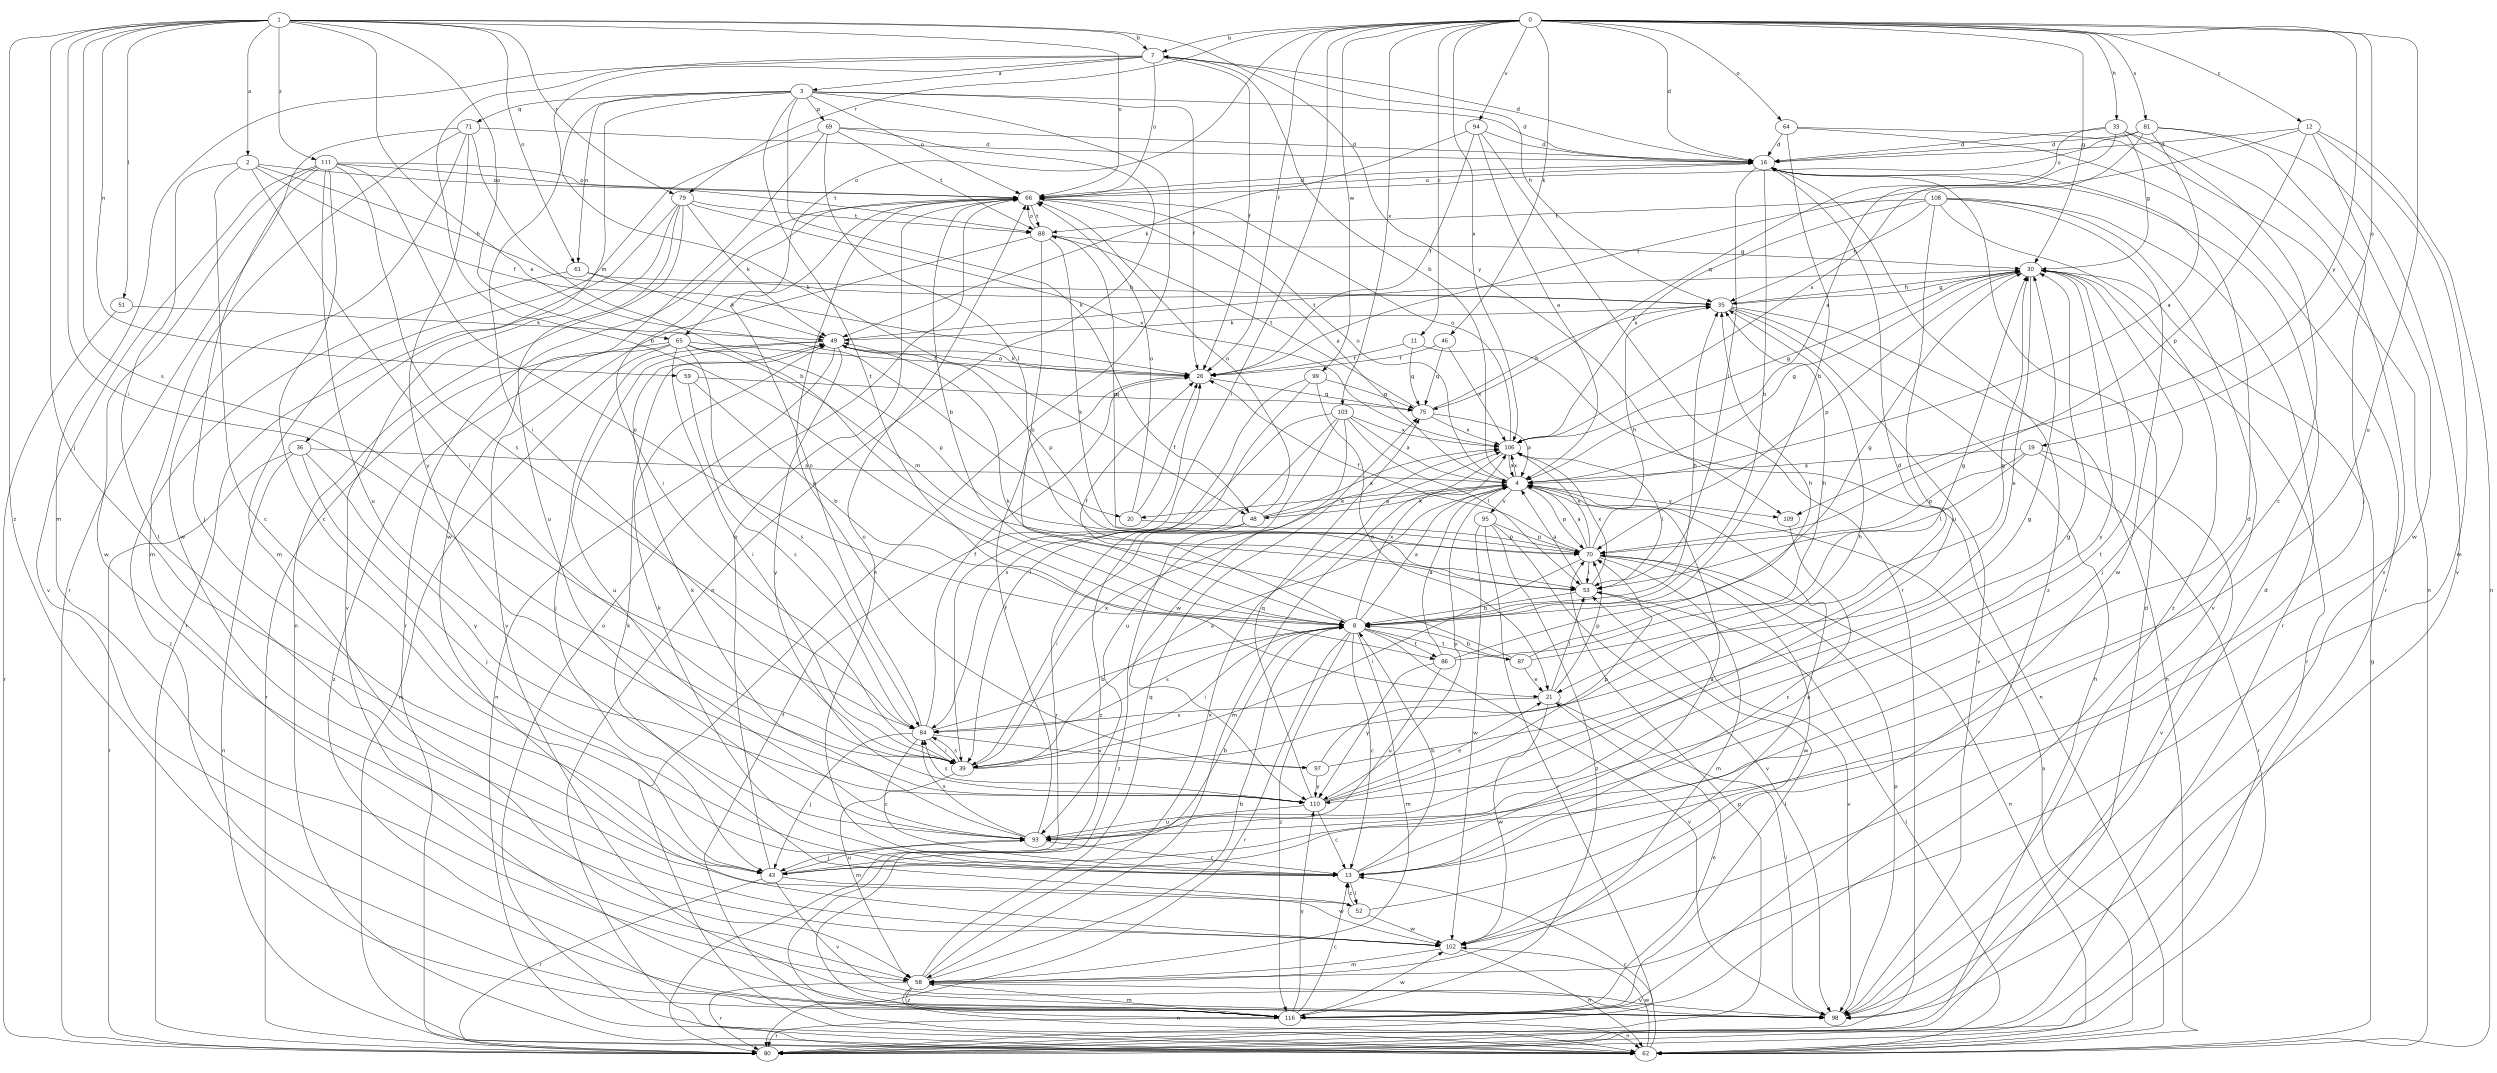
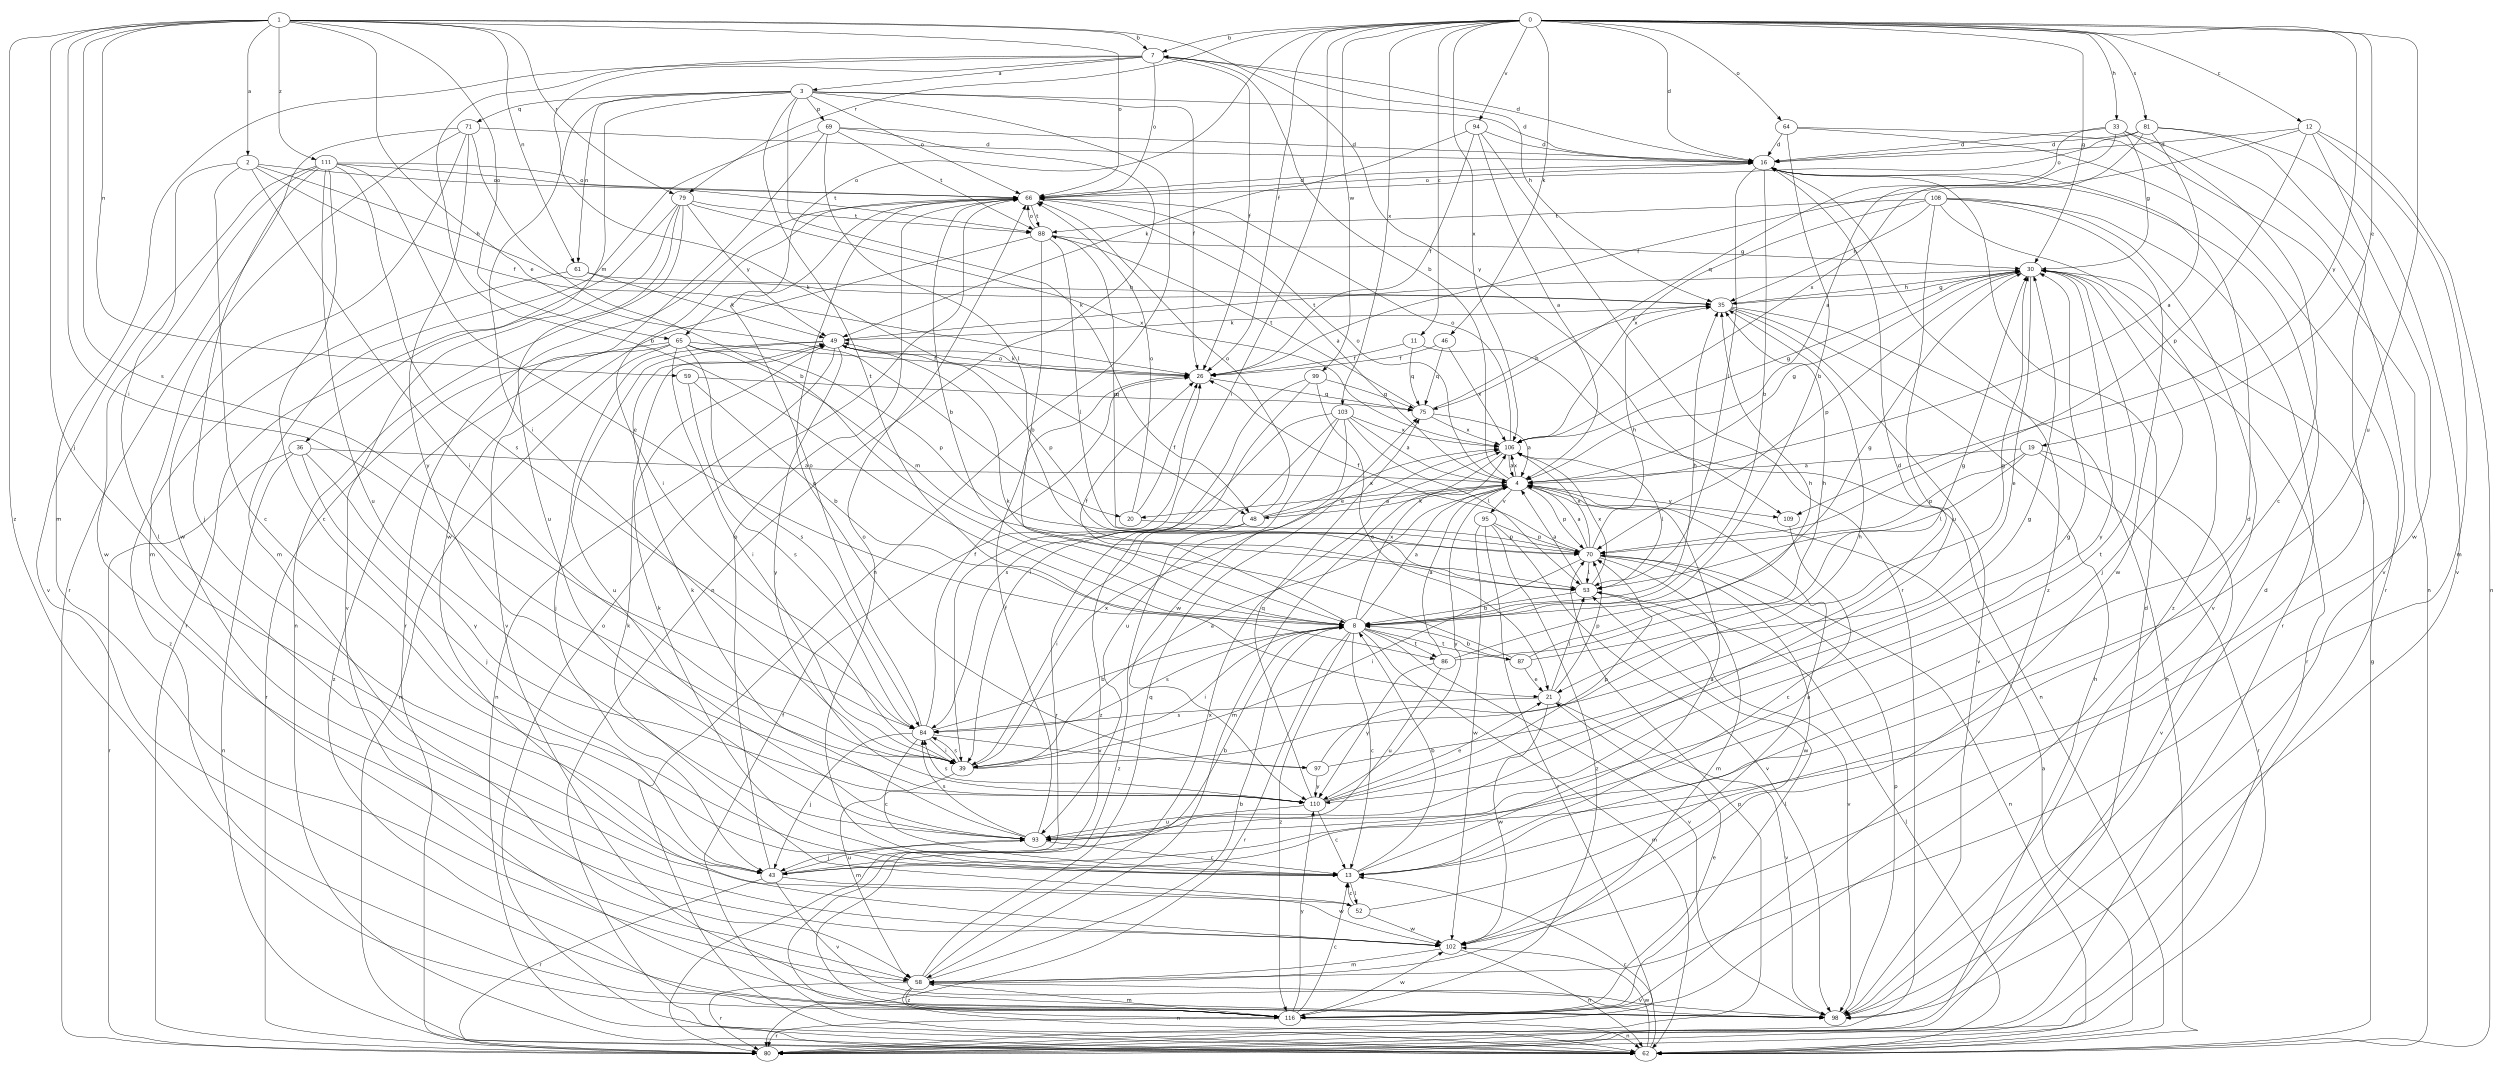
  strict digraph {
    fontname=Nunito
    node [fontname=Nunito]
    edge [fontname=Nunito]
    0
    7
    11
    12
    16
    19
    26
    30
    33
    39
    46
    64
    65
    79
    81
    93
    94
    99
    103
    106
    109
    66
    35
    3
    48
    8
    58
    62
    75
    70
    102
    116
    53
    4
    80
    98
    49
    43
    110
    21
    13
    84
    88
    108
    1
    2
    20
-   51
    59
    61
    111
    52
    97
    n54 [label=36]
    69
    71
    86
    95
    87
    0 -> 7 [label=b]
    0 -> 11 [label=c]
    0 -> 12 [label=c]
    0 -> 16 [label=d]
    0 -> 19 [label=e]
    0 -> 26 [label=f]
    0 -> 30 [label=g]
    0 -> 33 [label=h]
    0 -> 39 [label=i]
    0 -> 46 [label=k]
    0 -> 64 [label=o]
    0 -> 65 [label=o]
    0 -> 79 [label=r]
    0 -> 81 [label=s]
    0 -> 93 [label=u]
    0 -> 94 [label=v]
    0 -> 99 [label=w]
    0 -> 103 [label=x]
    0 -> 106 [label=x]
    0 -> 109 [label=y]
    7 -> 16 [label=d]
    7 -> 26 [label=f]
    7 -> 66 [label=o]
    7 -> 35 [label=h]
    7 -> 3 [label=a]
    7 -> 48 [label=k]
    7 -> 8 [label=b]
    7 -> 58 [label=m]
    11 -> 26 [label=f]
    11 -> 62 [label=n]
    11 -> 75 [label=q]
    12 -> 16 [label=d]
    12 -> 26 [label=f]
    12 -> 58 [label=m]
    12 -> 62 [label=n]
    12 -> 70 [label=p]
    12 -> 102 [label=w]
    16 -> 66 [label=o]
    16 -> 8 [label=b]
    16 -> 116 [label=z]
    16 -> 53 [label=l]
    19 -> 70 [label=p]
    19 -> 53 [label=l]
    19 -> 4 [label=a]
    19 -> 80 [label=r]
    19 -> 98 [label=v]
    26 -> 75 [label=q]
    26 -> 49 [label=k]
    30 -> 35 [label=h]
    30 -> 70 [label=p]
    30 -> 80 [label=r]
    30 -> 43 [label=j]
    30 -> 110 [label=y]
    30 -> 21 [label=e]
    33 -> 16 [label=d]
    33 -> 30 [label=g]
    33 -> 75 [label=q]
    33 -> 4 [label=a]
    33 -> 98 [label=v]
    33 -> 13 [label=c]
    39 -> 16 [label=d]
    39 -> 106 [label=x]
    39 -> 58 [label=m]
    39 -> 4 [label=a]
    39 -> 84 [label=s]
    46 -> 26 [label=f]
    46 -> 106 [label=x]
    46 -> 75 [label=q]
    64 -> 16 [label=d]
    64 -> 8 [label=b]
    64 -> 62 [label=n]
    64 -> 80 [label=r]
    65 -> 26 [label=f]
    65 -> 39 [label=i]
    65 -> 62 [label=n]
    65 -> 70 [label=p]
    65 -> 116 [label=z]
    65 -> 53 [label=m]
    65 -> 80 [label=r]
    65 -> 84 [label=s]
    79 -> 93 [label=u]
    79 -> 106 [label=x]
    79 -> 62 [label=n]
    79 -> 80 [label=r]
    79 -> 98 [label=v]
-   79 -> 49 [label=k]
+   79 -> 49 [label=y]
    79 -> 88 [label=t]
    81 -> 16 [label=d]
    81 -> 106 [label=x]
    81 -> 66 [label=o]
    81 -> 4 [label=a]
    81 -> 98 [label=v]
    81 -> 43 [label=j]
    93 -> 26 [label=f]
    93 -> 30 [label=t]
    93 -> 49 [label=k]
    93 -> 43 [label=j]
    93 -> 13 [label=c]
    93 -> 84 [label=s]
    94 -> 16 [label=d]
    94 -> 26 [label=f]
    94 -> 4 [label=a]
    94 -> 80 [label=r]
    94 -> 49 [label=k]
    99 -> 39 [label=i]
    99 -> 75 [label=q]
    99 -> 80 [label=r]
    99 -> 21 [label=e]
    103 -> 93 [label=u]
    103 -> 106 [label=x]
    103 -> 116 [label=z]
    103 -> 53 [label=l]
    103 -> 4 [label=a]
    103 -> 110 [label=w]
    103 -> 84 [label=s]
    106 -> 30 [label=g]
    106 -> 66 [label=o]
    106 -> 58 [label=m]
    106 -> 53 [label=l]
    106 -> 4 [label=a]
    109 -> 13 [label=c]
    66 -> 16 [label=d]
    66 -> 39 [label=i]
    66 -> 8 [label=b]
    66 -> 4 [label=a]
    66 -> 80 [label=r]
    66 -> 88 [label=t]
    35 -> 30 [label=g]
    35 -> 62 [label=n]
    35 -> 80 [label=h]
    35 -> 98 [label=v]
    35 -> 49 [label=k]
    3 -> 16 [label=d]
    3 -> 26 [label=f]
    3 -> 39 [label=i]
    3 -> 66 [label=o]
    3 -> 48 [label=k]
    3 -> 62 [label=n]
    3 -> 61 [label=n]
    3 -> n54 [label=m]
    3 -> 69 [label=p]
    3 -> 71 [label=q]
    3 -> 86 [label=t]
    48 -> 39 [label=i]
    48 -> 106 [label=x]
    48 -> 66 [label=o]
    48 -> 116 [label=z]
    48 -> 4 [label=a]
    8 -> 26 [label=f]
    8 -> 30 [label=g]
    8 -> 39 [label=i]
    8 -> 106 [label=x]
    8 -> 35 [label=h]
-   8 -> 58 [label=m]
+   8 -> 62 [label=m]
    8 -> 116 [label=z]
    8 -> 4 [label=a]
    8 -> 80 [label=r]
    8 -> 98 [label=v]
    8 -> 13 [label=c]
    8 -> 84 [label=s]
    8 -> 86 [label=t]
    8 -> 87 [label=t]
    58 -> 106 [label=x]
    58 -> 8 [label=b]
    58 -> 62 [label=n]
    58 -> 75 [label=q]
    58 -> 116 [label=z]
    58 -> 80 [label=r]
    58 -> 98 [label=v]
    62 -> 26 [label=f]
    62 -> 30 [label=g]
    62 -> 66 [label=o]
    62 -> 102 [label=w]
    62 -> 53 [label=l]
    62 -> 4 [label=a]
    62 -> 13 [label=c]
    75 -> 106 [label=x]
    75 -> 35 [label=h]
    75 -> 4 [label=a]
    75 -> 88 [label=t]
    70 -> 26 [label=f]
    70 -> 39 [label=i]
    70 -> 106 [label=x]
    70 -> 35 [label=h]
    70 -> 58 [label=m]
    70 -> 62 [label=n]
    70 -> 102 [label=w]
    70 -> 53 [label=l]
    70 -> 4 [label=a]
    102 -> 58 [label=m]
    102 -> 62 [label=n]
    116 -> 58 [label=m]
    116 -> 62 [label=n]
    116 -> 102 [label=w]
    116 -> 53 [label=l]
    116 -> 80 [label=r]
    116 -> 110 [label=y]
    116 -> 21 [label=e]
    116 -> 13 [label=c]
    53 -> 106 [label=x]
    53 -> 8 [label=b]
    53 -> 4 [label=a]
    53 -> 98 [label=v]
    4 -> 7 [label=b]
    4 -> 30 [label=g]
    4 -> 106 [label=x]
    4 -> 109 [label=y]
    4 -> 66 [label=o]
    4 -> 48 [label=k]
    4 -> 70 [label=p]
    4 -> 110 [label=y]
    4 -> 20 [label=e]
    4 -> 95 [label=v]
    80 -> 16 [label=d]
    80 -> 70 [label=p]
    98 -> 16 [label=d]
    98 -> 70 [label=p]
    49 -> 26 [label=o]
    49 -> 30 [label=t]
    49 -> 93 [label=u]
    49 -> 62 [label=n]
    49 -> 70 [label=p]
    49 -> 43 [label=j]
    49 -> 110 [label=y]
    43 -> 93 [label=u]
    43 -> 66 [label=o]
    43 -> 8 [label=b]
    43 -> 102 [label=w]
    43 -> 80 [label=r]
    43 -> 98 [label=v]
    110 -> 30 [label=g]
    110 -> 93 [label=u]
    110 -> 75 [label=q]
    110 -> 70 [label=p]
    110 -> 21 [label=e]
    110 -> 13 [label=c]
    110 -> 84 [label=s]
    21 -> 70 [label=p]
    21 -> 102 [label=w]
    21 -> 53 [label=l]
-   21 -> 98 [label=i]
+   21 -> 98 [label=v]
    21 -> 84 [label=s]
    13 -> 16 [label=d]
    13 -> 66 [label=o]
    13 -> 8 [label=b]
    13 -> 4 [label=a]
    13 -> 49 [label=k]
    13 -> 52 [label=l]
    84 -> 26 [label=f]
    84 -> 39 [label=i]
    84 -> 66 [label=o]
    84 -> 8 [label=b]
    84 -> 43 [label=j]
    84 -> 13 [label=c]
    84 -> 97 [label=v]
    88 -> 30 [label=g]
    88 -> 66 [label=o]
    88 -> 8 [label=b]
    88 -> 70 [label=p]
-   88 -> 53 [label=k]
+   88 -> 53 [label=l]
    88 -> 98 [label=v]
    108 -> 93 [label=u]
    108 -> 106 [label=x]
    108 -> 35 [label=h]
    108 -> 102 [label=w]
    108 -> 116 [label=z]
    108 -> 80 [label=r]
    108 -> 98 [label=v]
    108 -> 88 [label=t]
    1 -> 7 [label=b]
    1 -> 39 [label=i]
    1 -> 65 [label=o]
    1 -> 79 [label=r]
    1 -> 109 [label=y]
    1 -> 66 [label=o]
    1 -> 116 [label=z]
    1 -> 43 [label=j]
    1 -> 84 [label=s]
    1 -> 2 [label=a]
    1 -> 20 [label=e]
-   1 -> 51 [label=l]
    1 -> 59 [label=n]
    1 -> 61 [label=n]
    1 -> 111 [label=z]
    2 -> 26 [label=f]
    2 -> 39 [label=i]
    2 -> 66 [label=o]
    2 -> 35 [label=h]
    2 -> 13 [label=c]
    2 -> 52 [label=l]
    20 -> 26 [label=f]
    20 -> 66 [label=o]
    20 -> 70 [label=p]
-   51 -> 80 [label=r]
-   51 -> 49 [label=k]
    59 -> 8 [label=b]
    59 -> 75 [label=q]
    59 -> 84 [label=s]
    61 -> 35 [label=h]
    61 -> 116 [label=z]
    61 -> 49 [label=k]
    111 -> 93 [label=u]
    111 -> 66 [label=o]
    111 -> 102 [label=w]
    111 -> 98 [label=v]
    111 -> 43 [label=j]
    111 -> 21 [label=e]
    111 -> 13 [label=c]
    111 -> 84 [label=s]
    111 -> 88 [label=t]
    52 -> 102 [label=w]
    52 -> 4 [label=a]
    52 -> 49 [label=k]
    52 -> 13 [label=c]
    97 -> 30 [label=g]
    97 -> 66 [label=o]
    97 -> 35 [label=h]
    97 -> 110 [label=y]
    n54 -> 62 [label=n]
    n54 -> 4 [label=a]
    n54 -> 80 [label=r]
    n54 -> 43 [label=j]
    n54 -> 110 [label=y]
    69 -> 16 [label=d]
    69 -> 58 [label=m]
    69 -> 62 [label=n]
    69 -> 102 [label=w]
    69 -> 53 [label=l]
    69 -> 88 [label=t]
    71 -> 16 [label=d]
    71 -> 8 [label=b]
    71 -> 58 [label=m]
    71 -> 102 [label=w]
    71 -> 80 [label=r]
    71 -> 110 [label=y]
    86 -> 30 [label=g]
    86 -> 93 [label=u]
    86 -> 35 [label=h]
    86 -> 4 [label=a]
    86 -> 110 [label=y]
    95 -> 70 [label=p]
    95 -> 102 [label=w]
    95 -> 116 [label=z]
    95 -> 80 [label=r]
    95 -> 98 [label=v]
    87 -> 30 [label=g]
    87 -> 35 [label=h]
    87 -> 8 [label=b]
    87 -> 49 [label=k]
    87 -> 21 [label=e]
  }
